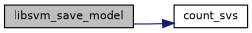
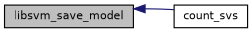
  digraph {
    rankdir=LR
    node [color=black fontname=Helvetica fontsize=10 shape=record style=filled]
    n1 [fillcolor=grey75 fontcolor=black height=0.2 label=libsvm_save_model width=0.4]
    n2 [fillcolor=white height=0.2 label=count_svs width=0.4]
-   n1 -> n2 [color=midnightblue fontname=Helvetica fontsize=10 labelfontname=Helvetica labelfontsize=10 style=solid]
+   n2 -> n1 [color=midnightblue fontname=Helvetica fontsize=10 labelfontname=Helvetica labelfontsize=10 style=solid]
  }
